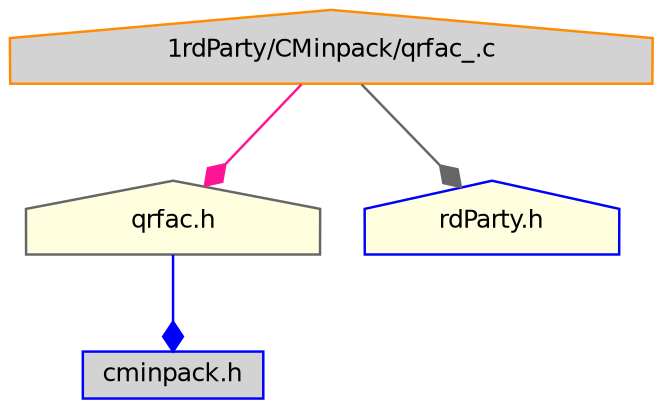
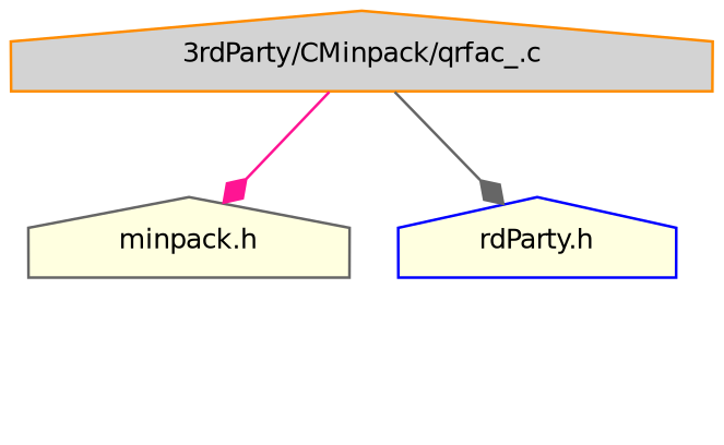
  digraph {
    node [color=blue fillcolor=lightgrey fontname=Helvetica fontsize=10 shape=house style=filled]
    edge [arrowhead=diamond fontname=Helvetica fontsize=10 labelfontname=Helvetica labelfontsize=10 style=solid]
-   n1 [color=darkorange fontcolor=black height=0.2 label="1rdParty/CMinpack/qrfac_.c" width=0.4]
-   n2 [color=gray40 fillcolor=lightyellow height=0.2 label="qrfac.h" width=0.4]
+   n1 [color=darkorange fontcolor=black height=0.2 label="3rdParty/CMinpack/qrfac_.c" width=0.4]
+   n2 [color=gray40 fillcolor=lightyellow height=0.2 label="minpack.h" width=0.4]
    n3 [fillcolor=lightyellow height=0.2 label="rdParty.h" width=0.4]
-   n4 [height=0.2 label="cminpack.h" shape=box width=0.4]
    n1 -> n2 [color=deeppink]
    n1 -> n3 [color=gray40]
-   n2 -> n4 [color=blue]
  }
